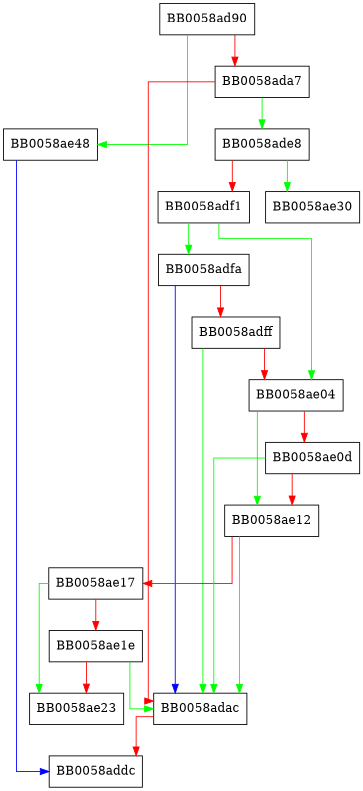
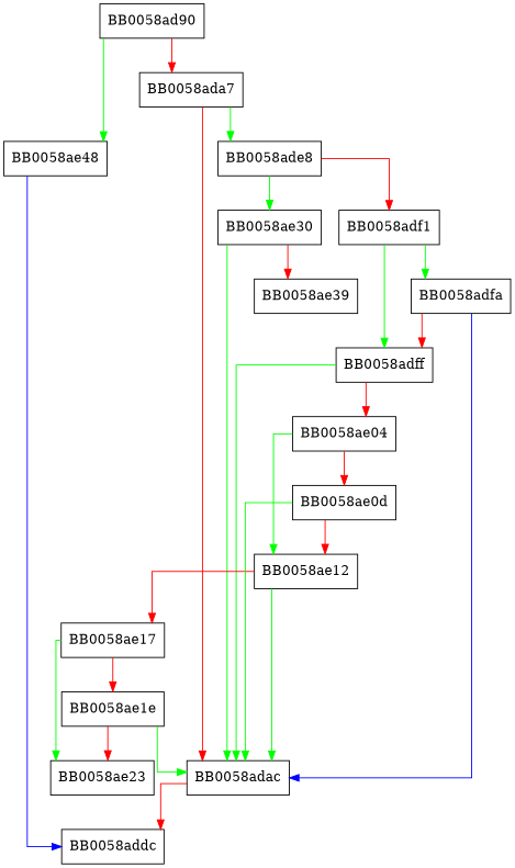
  digraph {
    splines=ortho
    node [shape=box]
    edge [color=green]
    BB0058ad90
    BB0058ae48
    BB0058ada7
    BB0058addc
    BB0058ade8
    BB0058adac
    BB0058ae30
    BB0058adf1
+   BB0058ae39
    BB0058adff
    BB0058adfa
    BB0058ae04
    BB0058ae12
    BB0058ae0d
    BB0058ae17
    BB0058ae23
    BB0058ae1e
    BB0058ad90 -> BB0058ae48
    BB0058ad90 -> BB0058ada7 [color=red]
    BB0058ae48 -> BB0058addc [color=blue]
    BB0058ada7 -> BB0058ade8
    BB0058ada7 -> BB0058adac [color=red]
    BB0058ade8 -> BB0058ae30
    BB0058ade8 -> BB0058adf1 [color=red]
    BB0058adac -> BB0058addc [color=red]
-   BB0058adf1 -> BB0058ae04
+   BB0058ae30 -> BB0058adac
+   BB0058ae30 -> BB0058ae39 [color=red]
+   BB0058adf1 -> BB0058adff
    BB0058adf1 -> BB0058adfa
    BB0058adff -> BB0058adac
    BB0058adff -> BB0058ae04 [color=red]
    BB0058adfa -> BB0058adac [color=blue]
    BB0058adfa -> BB0058adff [color=red]
    BB0058ae04 -> BB0058ae12
    BB0058ae04 -> BB0058ae0d [color=red]
    BB0058ae12 -> BB0058adac
    BB0058ae12 -> BB0058ae17 [color=red]
    BB0058ae0d -> BB0058adac
    BB0058ae0d -> BB0058ae12 [color=red]
    BB0058ae17 -> BB0058ae23
    BB0058ae17 -> BB0058ae1e [color=red]
    BB0058ae1e -> BB0058adac
    BB0058ae1e -> BB0058ae23 [color=red]
  }
